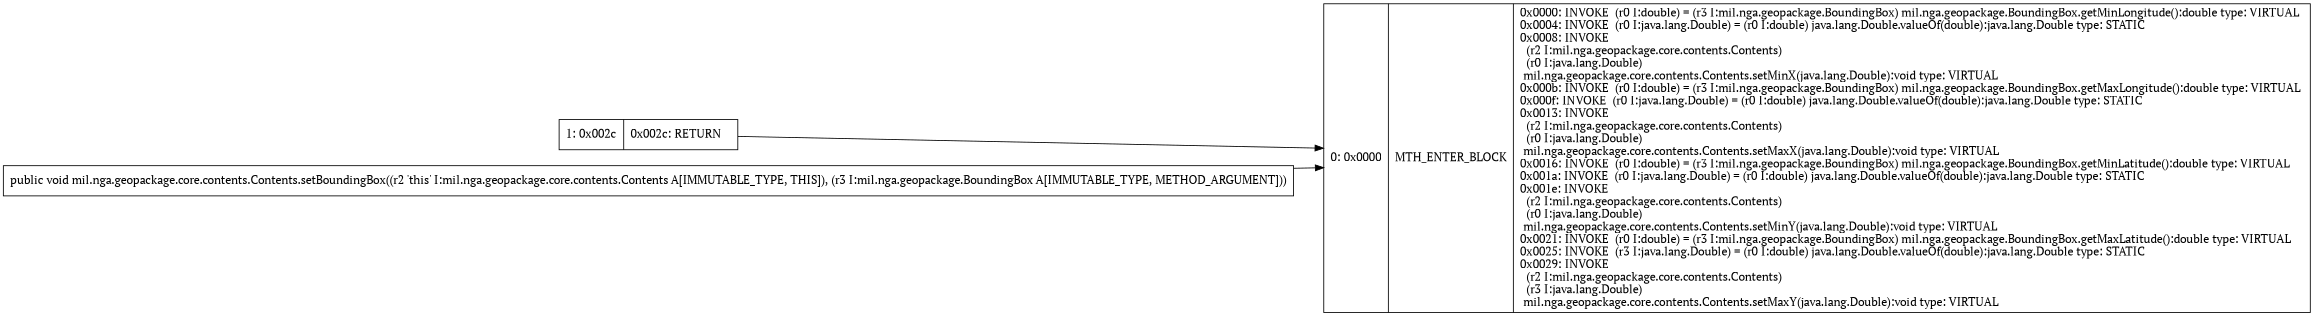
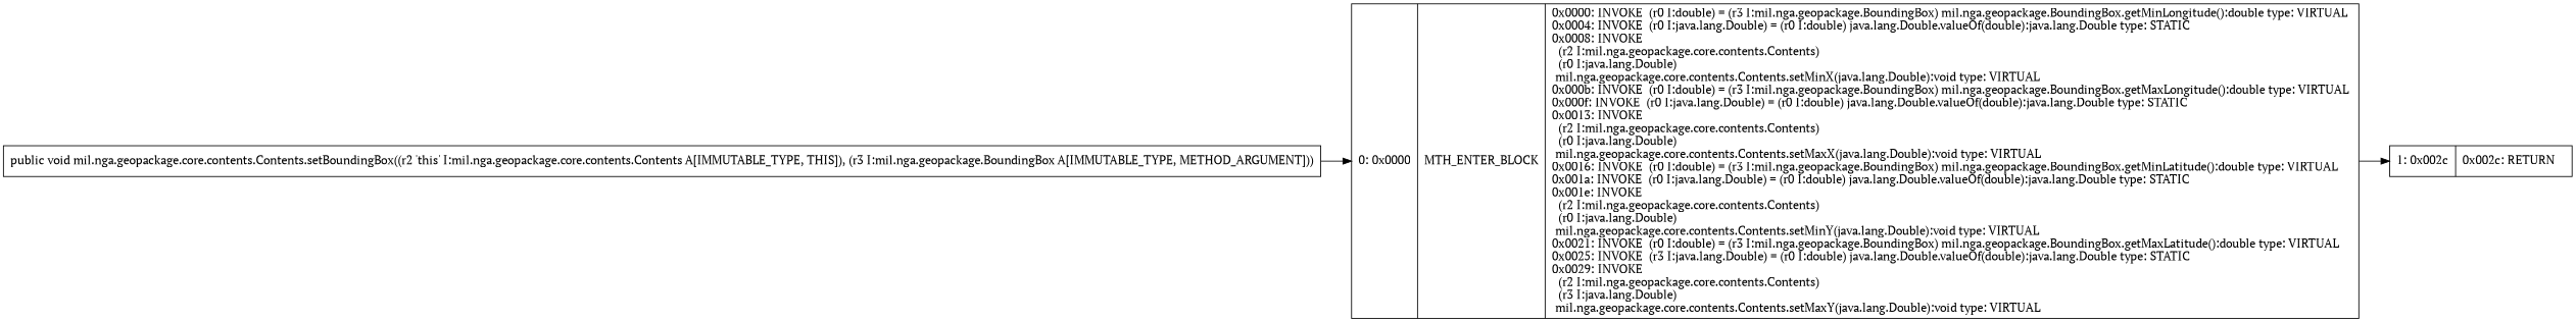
  digraph {
    rankdir=LR
    fontname="PT Serif"
    node [shape=record fontname="PT Serif"]
    edge [fontname="PT Serif"]
    n1 [label="{0\:\ 0x0000|MTH_ENTER_BLOCK\l|0x0000: INVOKE  (r0 I:double) = (r3 I:mil.nga.geopackage.BoundingBox) mil.nga.geopackage.BoundingBox.getMinLongitude():double type: VIRTUAL \l0x0004: INVOKE  (r0 I:java.lang.Double) = (r0 I:double) java.lang.Double.valueOf(double):java.lang.Double type: STATIC \l0x0008: INVOKE  \l  (r2 I:mil.nga.geopackage.core.contents.Contents)\l  (r0 I:java.lang.Double)\l mil.nga.geopackage.core.contents.Contents.setMinX(java.lang.Double):void type: VIRTUAL \l0x000b: INVOKE  (r0 I:double) = (r3 I:mil.nga.geopackage.BoundingBox) mil.nga.geopackage.BoundingBox.getMaxLongitude():double type: VIRTUAL \l0x000f: INVOKE  (r0 I:java.lang.Double) = (r0 I:double) java.lang.Double.valueOf(double):java.lang.Double type: STATIC \l0x0013: INVOKE  \l  (r2 I:mil.nga.geopackage.core.contents.Contents)\l  (r0 I:java.lang.Double)\l mil.nga.geopackage.core.contents.Contents.setMaxX(java.lang.Double):void type: VIRTUAL \l0x0016: INVOKE  (r0 I:double) = (r3 I:mil.nga.geopackage.BoundingBox) mil.nga.geopackage.BoundingBox.getMinLatitude():double type: VIRTUAL \l0x001a: INVOKE  (r0 I:java.lang.Double) = (r0 I:double) java.lang.Double.valueOf(double):java.lang.Double type: STATIC \l0x001e: INVOKE  \l  (r2 I:mil.nga.geopackage.core.contents.Contents)\l  (r0 I:java.lang.Double)\l mil.nga.geopackage.core.contents.Contents.setMinY(java.lang.Double):void type: VIRTUAL \l0x0021: INVOKE  (r0 I:double) = (r3 I:mil.nga.geopackage.BoundingBox) mil.nga.geopackage.BoundingBox.getMaxLatitude():double type: VIRTUAL \l0x0025: INVOKE  (r3 I:java.lang.Double) = (r0 I:double) java.lang.Double.valueOf(double):java.lang.Double type: STATIC \l0x0029: INVOKE  \l  (r2 I:mil.nga.geopackage.core.contents.Contents)\l  (r3 I:java.lang.Double)\l mil.nga.geopackage.core.contents.Contents.setMaxY(java.lang.Double):void type: VIRTUAL \l}"]
    n2 [label="{1\:\ 0x002c|0x002c: RETURN   \l}"]
    n3 [label="{public void mil.nga.geopackage.core.contents.Contents.setBoundingBox((r2 'this' I:mil.nga.geopackage.core.contents.Contents A[IMMUTABLE_TYPE, THIS]), (r3 I:mil.nga.geopackage.BoundingBox A[IMMUTABLE_TYPE, METHOD_ARGUMENT])) }"]
-   n2 -> n1
+   n1 -> n2
    n3 -> n1
  }
